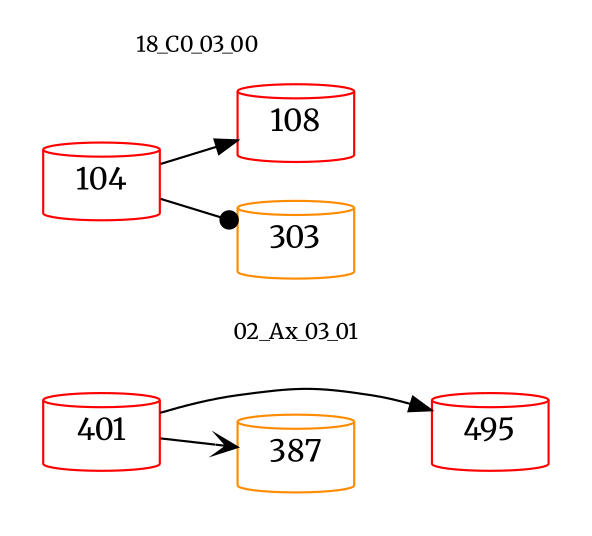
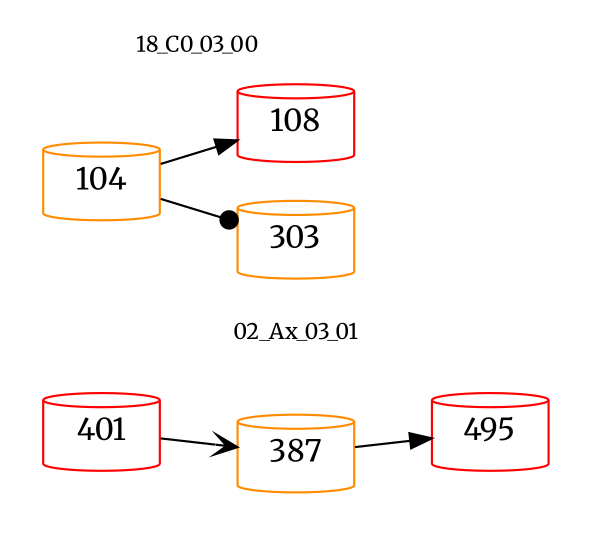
  digraph {
    fontname=Merriweather
    rankdir=LR
    node [color=red fontname=Merriweather shape=cylinder]
    edge [arrowhead=normal color=black fontname=Merriweather]
    n1 [label=401]
    n2 [color=darkorange label=387]
    n3 [label=495]
-   n4 [label=104]
+   n4 [color=darkorange label=104]
    n5 [color=darkorange label=303]
    n6 [label=108]
    subgraph cluster_1 {
      color=white
      fontsize=10
      label="02_Ax_03_01"
      n1
      n2
      n3
    }
    subgraph cluster_2 {
      color=white
      fontsize=10
      label="18_C0_03_00"
      n4
      n5
      n6
    }
    n1 -> n2 [arrowhead=vee]
-   n1 -> n3
+   n2 -> n3
    n4 -> n5 [arrowhead=dot]
    n4 -> n6
  }
